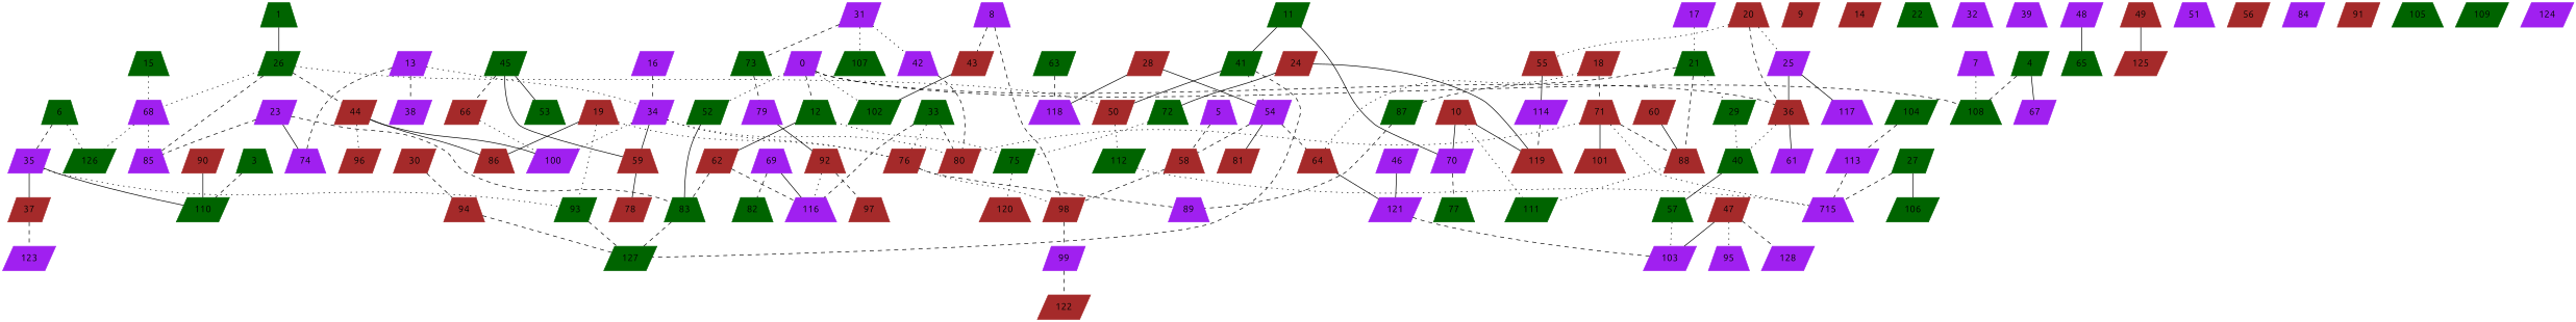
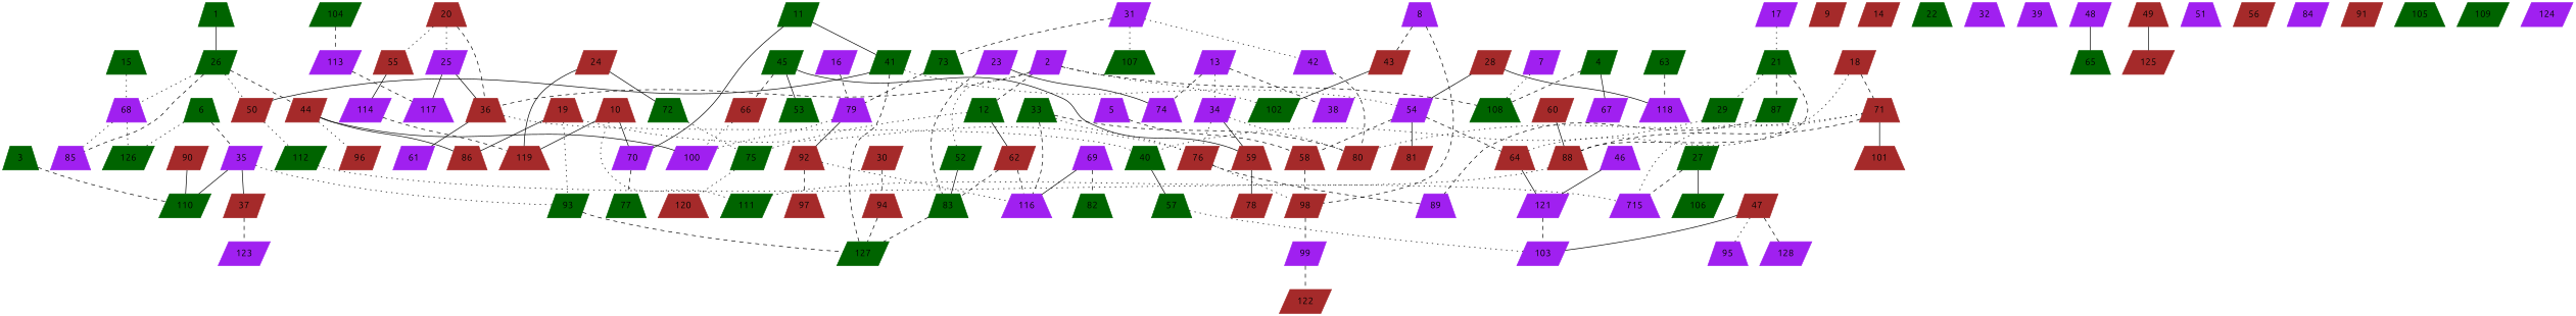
  graph {
    fontname=Ubuntu
    node [color=purple fontname=Ubuntu shape=parallelogram style=filled]
    edge [fontname=Ubuntu style=dashed]
    1 [color=darkgreen shape=trapezium]
    26 [color=darkgreen]
    68 [shape=trapezium]
    85 [shape=trapezium]
    44 [color=brown]
    50 [color=brown]
    12 [color=darkgreen shape=trapezium]
-   2 [label=0]
+   2
    36 [color=brown shape=trapezium]
    52 [color=darkgreen]
    102 [color=darkgreen]
    108 [color=darkgreen shape=trapezium]
    62 [color=brown]
    75 [color=darkgreen]
    40 [color=darkgreen shape=trapezium]
    61
    83 [color=darkgreen shape=trapezium]
    3 [color=darkgreen shape=trapezium]
    110 [color=darkgreen]
    4 [color=darkgreen]
    67
    5 [shape=trapezium]
    58 [color=brown shape=trapezium]
    98 [color=brown]
    6 [color=darkgreen shape=trapezium]
    35
    126 [color=darkgreen]
    93 [color=darkgreen]
    37 [color=brown]
-   7 [shape=trapezium]
+   7
    8 [shape=trapezium]
    43 [color=brown]
    99
    9 [color=brown]
    10 [color=brown shape=trapezium]
    70
    111 [color=darkgreen]
    119 [color=brown shape=trapezium]
    77 [color=darkgreen shape=trapezium]
    11 [color=darkgreen]
    41 [color=darkgreen]
    54
    127 [color=darkgreen]
    116 [shape=trapezium]
    120 [color=brown shape=trapezium]
    13
    34
    38
    74 [shape=trapezium]
    76 [color=brown]
    80 [color=brown]
    59 [color=brown shape=trapezium]
    100
    14 [color=brown]
    15 [color=darkgreen shape=trapezium]
    16
    21 [color=darkgreen shape=trapezium]
    17
    29 [color=darkgreen]
    87 [color=darkgreen]
    88 [color=brown shape=trapezium]
    18 [color=brown]
    64 [color=brown shape=trapezium]
    71 [color=brown shape=trapezium]
    121
    n66 [label=715 shape=trapezium]
    101 [color=brown shape=trapezium]
    19 [color=brown shape=trapezium]
    86 [color=brown shape=trapezium]
    89 [shape=trapezium]
    20 [color=brown shape=trapezium]
    25
    55 [color=brown shape=trapezium]
    117 [shape=trapezium]
    114
    22 [color=darkgreen shape=trapezium]
    23
    24 [color=brown]
    72 [color=darkgreen shape=trapezium]
    96 [color=brown]
    112 [color=darkgreen]
    27 [color=darkgreen]
    106 [color=darkgreen]
    28 [color=brown]
    118 [shape=trapezium]
    81 [color=brown]
    57 [color=darkgreen shape=trapezium]
    30 [color=brown]
    94 [color=brown shape=trapezium]
    42 [shape=trapezium]
    31
    73 [color=darkgreen shape=trapezium]
    107 [color=darkgreen shape=trapezium]
    79 [shape=trapezium]
    32 [shape=trapezium]
    33 [color=darkgreen shape=trapezium]
    78 [color=brown]
    123
    39 [shape=trapezium]
    103
    45 [color=darkgreen]
    53 [color=darkgreen shape=trapezium]
    66 [color=brown]
-   46
+   46 [shape=trapezium]
    47 [color=brown]
    95 [shape=trapezium]
    128
    65 [color=darkgreen shape=trapezium]
    48
    49 [color=brown shape=trapezium]
    125 [color=brown]
    51 [shape=trapezium]
    56 [color=brown]
    60 [color=brown]
    63 [color=darkgreen]
    69 [shape=trapezium]
    82 [color=darkgreen shape=trapezium]
    92 [color=brown shape=trapezium]
    97 [color=brown shape=trapezium]
    84
    122 [color=brown]
    90 [color=brown]
    91 [color=brown]
    104 [color=darkgreen]
    113
    105 [color=darkgreen shape=trapezium]
    109 [color=darkgreen]
    124
    1 -- 26 [style=solid]
    26 -- 68 [style=dotted]
    26 -- 85
    26 -- 44
    26 -- 50 [style=dotted]
    68 -- 85 [style=dotted]
    68 -- 126 [style=dotted]
    44 -- 100 [style=solid]
    44 -- 86 [style=solid]
    44 -- 96 [style=dotted]
    50 -- 112 [style=dotted]
    12 -- 62 [style=solid]
    12 -- 75 [style=dotted]
    2 -- 12
    2 -- 36
    2 -- 52 [style=dotted]
    2 -- 102 [style=dotted]
    2 -- 108
    36 -- 40 [style=dotted]
    36 -- 61 [style=solid]
    52 -- 83 [style=solid]
    62 -- 83
    62 -- 116
    75 -- 120 [style=dotted]
    40 -- 57 [style=solid]
    83 -- 127
    3 -- 110
    4 -- 108
    4 -- 67 [style=solid]
    5 -- 58
    58 -- 98
    98 -- 99
    6 -- 35
    6 -- 126 [style=dotted]
    35 -- 110 [style=solid]
    35 -- 93 [style=dotted]
    35 -- 37 [style=solid]
    93 -- 127
    37 -- 123
    7 -- 108 [style=dotted]
    8 -- 98
    8 -- 43
    43 -- 102 [style=solid]
    99 -- 122
    10 -- 70 [style=solid]
    10 -- 111 [style=dotted]
    10 -- 119 [style=solid]
    70 -- 77
    11 -- 70 [style=solid]
    11 -- 41 [style=solid]
    41 -- 50 [style=solid]
    41 -- 54 [style=dotted]
    41 -- 127
    54 -- 58
    54 -- 64
    54 -- 81 [style=solid]
    13 -- 34 [style=dotted]
    13 -- 38
    13 -- 74
    34 -- 76 [style=dotted]
    34 -- 80 [style=dotted]
    34 -- 59 [style=solid]
-   34 -- 100 [style=dotted]
+   79 -- 100 [style=dotted]
    76 -- 98 [style=dotted]
    76 -- 89
    59 -- 78 [style=solid]
    15 -- 68 [style=dotted]
-   16 -- 34
+   16 -- 79
    21 -- 29 [style=dotted]
    21 -- 87
    21 -- 88
    17 -- 21 [style=dotted]
    29 -- 40 [style=dotted]
    87 -- 89
    88 -- 111 [style=dotted]
    18 -- 64 [style=dotted]
    18 -- 71
    64 -- 121 [style=solid]
    71 -- 80 [style=dotted]
    71 -- 88
    71 -- n66 [style=dotted]
    71 -- 101 [style=solid]
    121 -- 103
    19 -- 93 [style=dotted]
    19 -- 76 [style=dotted]
    19 -- 86 [style=solid]
    20 -- 36
    20 -- 25 [style=dotted]
    20 -- 55 [style=dotted]
    25 -- 36 [style=solid]
    25 -- 117 [style=solid]
    55 -- 114 [style=solid]
    114 -- 119
-   23 -- 85
    23 -- 83
    23 -- 74 [style=solid]
    24 -- 119 [style=solid]
    24 -- 72 [style=solid]
    72 -- 75 [style=dotted]
    112 -- n66 [style=dotted]
    27 -- n66
    27 -- 106 [style=solid]
    28 -- 54 [style=solid]
    28 -- 118 [style=solid]
    57 -- 103 [style=dotted]
    30 -- 94
    94 -- 127
    42 -- 80
    31 -- 42 [style=dotted]
    31 -- 73
    31 -- 107 [style=dotted]
    73 -- 79
    79 -- 92 [style=solid]
    33 -- 116
    33 -- 76 [style=dotted]
    33 -- 80
    45 -- 59 [style=solid]
    45 -- 53 [style=solid]
    45 -- 66
    66 -- 100 [style=dotted]
    46 -- 121 [style=solid]
    47 -- 103 [style=solid]
    47 -- 95 [style=dotted]
    47 -- 128
    48 -- 65 [style=solid]
    49 -- 125 [style=solid]
    60 -- 88 [style=solid]
    63 -- 118
    69 -- 116 [style=solid]
    69 -- 82
    92 -- 116 [style=dotted]
    92 -- 97
    90 -- 110 [style=solid]
    104 -- 113
-   113 -- n66
+   113 -- 117
  }
